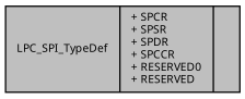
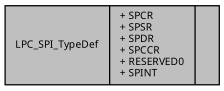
  digraph {
    rankdir=LR
-   n1 [color=black fillcolor=grey75 fontcolor=black fontname=Sans fontsize=8 height=0.2 label="{LPC_SPI_TypeDef\n|+ SPCR\l+ SPSR\l+ SPDR\l+ SPCCR\l+ RESERVED0\l+ RESERVED\l|}" shape=record style=filled width=0.4]
+   n1 [color=black fillcolor=grey75 fontcolor=black fontname=Sans fontsize=8 height=0.2 label="{LPC_SPI_TypeDef\n|+ SPCR\l+ SPSR\l+ SPDR\l+ SPCCR\l+ RESERVED0\l+ SPINT\l|}" shape=record style=filled width=0.4]
  }
